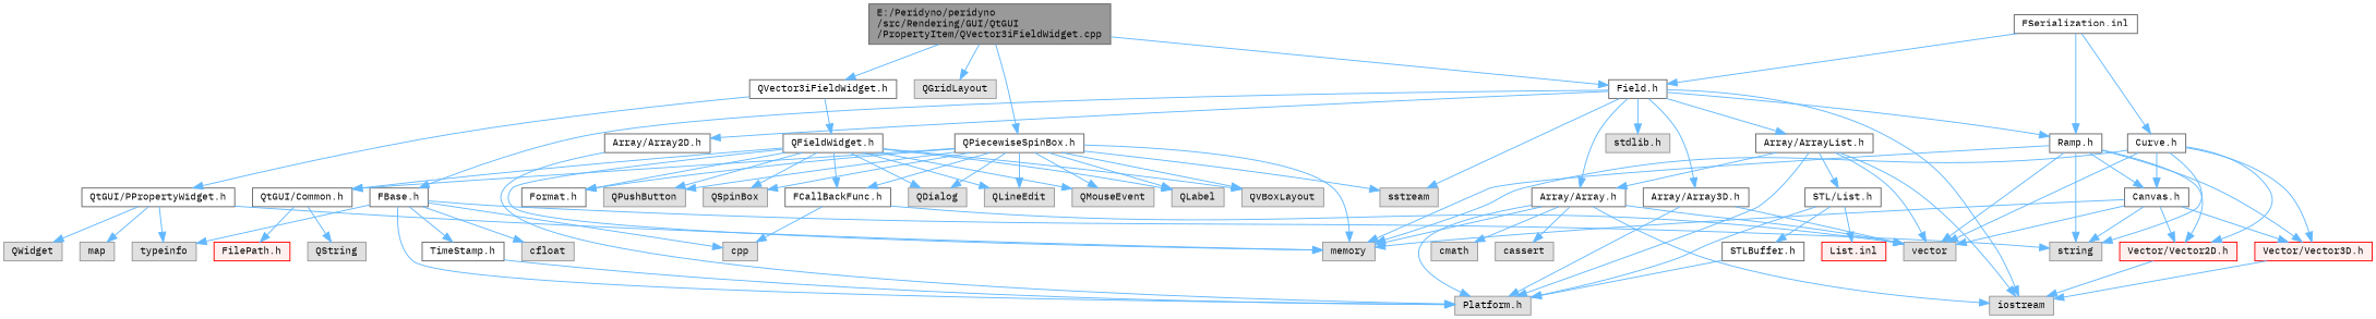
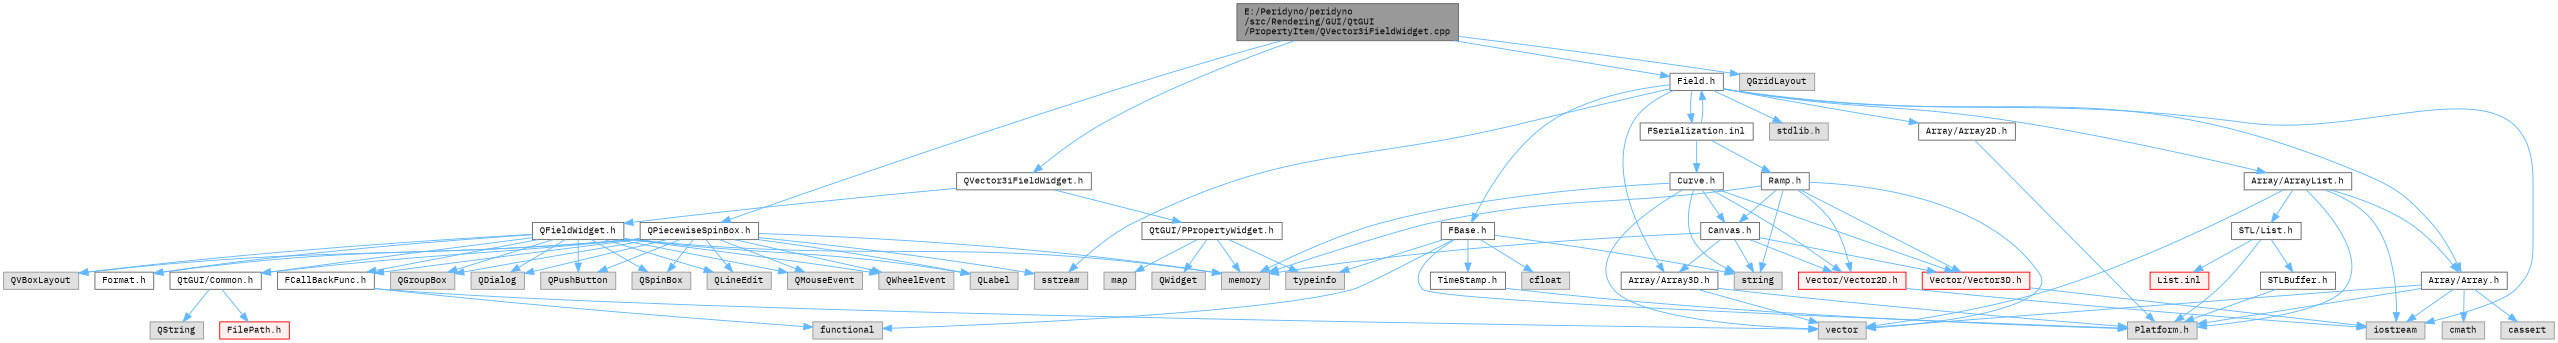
  digraph {
    fontname="IBM Plex Mono"
    node [color=grey60 fillcolor="#E0E0E0" fontname="IBM Plex Mono" fontsize=10 shape=box style=filled]
    edge [color=steelblue1 fontname="IBM Plex Mono" fontsize=10 labelfontname=Helvetica labelfontsize=10 style=solid]
    n1 [color=gray40 fillcolor=grey60 fontcolor=black height=0.2 label="E:/Peridyno/peridyno\l/src/Rendering/GUI/QtGUI\l/PropertyItem/QVector3iFieldWidget.cpp" width=0.4]
    n2 [color=grey40 fillcolor=white height=0.2 label="QVector3iFieldWidget.h" width=0.4]
    n3 [height=0.2 label=QGridLayout width=0.4]
    n4 [color=grey40 fillcolor=white height=0.2 label="Field.h" width=0.4]
    n5 [color=grey40 fillcolor=white height=0.2 label="QPiecewiseSpinBox.h" width=0.4]
    n6 [color=grey40 fillcolor=white height=0.2 label="QFieldWidget.h" width=0.4]
    n7 [color=grey40 fillcolor=white height=0.2 label="QtGUI/PPropertyWidget.h" width=0.4]
    n8 [height=0.2 label=iostream width=0.4]
    n9 [height=0.2 label="stdlib.h" width=0.4]
    n10 [height=0.2 label=sstream width=0.4]
    n11 [color=grey40 fillcolor=white height=0.2 label="FBase.h" width=0.4]
    n12 [color=grey40 fillcolor=white height=0.2 label="Array/Array.h" width=0.4]
    n13 [color=grey40 fillcolor=white height=0.2 label="Array/Array2D.h" width=0.4]
    n14 [color=grey40 fillcolor=white height=0.2 label="Array/Array3D.h" width=0.4]
    n15 [color=grey40 fillcolor=white height=0.2 label="Array/ArrayList.h" width=0.4]
    n16 [color=grey40 fillcolor=white height=0.2 label="FSerialization.inl" width=0.4]
+   n17 [height=0.2 label=QGroupBox width=0.4]
    n18 [height=0.2 label=QPushButton width=0.4]
    n19 [height=0.2 label=QSpinBox width=0.4]
    n20 [height=0.2 label=QDialog width=0.4]
    n21 [height=0.2 label=QLineEdit width=0.4]
    n22 [height=0.2 label=QMouseEvent width=0.4]
+   n23 [height=0.2 label=QWheelEvent width=0.4]
    n24 [height=0.2 label=QLabel width=0.4]
    n25 [height=0.2 label=QVBoxLayout width=0.4]
    n26 [color=grey40 fillcolor=white height=0.2 label="Format.h" width=0.4]
    n27 [color=grey40 fillcolor=white height=0.2 label="FCallBackFunc.h" width=0.4]
    n28 [color=grey40 fillcolor=white height=0.2 label="QtGUI/Common.h" width=0.4]
    n29 [height=0.2 label=memory width=0.4]
    n30 [height=0.2 label=map width=0.4]
    n31 [height=0.2 label=QWidget width=0.4]
    n32 [height=0.2 label=typeinfo width=0.4]
    n33 [height=0.2 label=vector width=0.4]
-   n34 [height=0.2 label=cpp width=0.4]
+   n34 [height=0.2 label=functional width=0.4]
    n35 [height=0.2 label=QString width=0.4]
    n36 [color=red fillcolor="#FFF0F0" height=0.2 label="FilePath.h" width=0.4]
    n37 [height=0.2 label="Platform.h" width=0.4]
    n38 [color=grey40 fillcolor=white height=0.2 label="TimeStamp.h" width=0.4]
    n39 [height=0.2 label=string width=0.4]
    n40 [height=0.2 label=cfloat width=0.4]
    n41 [height=0.2 label=cassert width=0.4]
    n42 [height=0.2 label=cmath width=0.4]
    n43 [color=grey40 fillcolor=white height=0.2 label="STL/List.h" width=0.4]
    n44 [color=grey40 fillcolor=white height=0.2 label="Ramp.h" width=0.4]
    n45 [color=grey40 fillcolor=white height=0.2 label="Curve.h" width=0.4]
    n46 [color=grey40 fillcolor=white height=0.2 label="STLBuffer.h" width=0.4]
    n47 [color=red fillcolor="#FFF0F0" height=0.2 label="List.inl" width=0.4]
    n48 [color=red fillcolor="#FFF0F0" height=0.2 label="Vector/Vector2D.h" width=0.4]
    n49 [color=red fillcolor="#FFF0F0" height=0.2 label="Vector/Vector3D.h" width=0.4]
    n50 [color=grey40 fillcolor=white height=0.2 label="Canvas.h" width=0.4]
    n1 -> n2
    n1 -> n3
    n1 -> n4
    n1 -> n5
    n2 -> n6
    n2 -> n7
    n4 -> n8
    n4 -> n9
    n4 -> n10
    n4 -> n11
    n4 -> n12
    n4 -> n13
    n4 -> n14
    n4 -> n15
-   n4 -> n44
+   n4 -> n16
    n5 -> n10
+   n5 -> n17
    n5 -> n18
    n5 -> n19
    n5 -> n20
    n5 -> n21
    n5 -> n22
+   n5 -> n23
    n5 -> n24
    n5 -> n25
    n5 -> n26
    n5 -> n27
    n5 -> n28
    n5 -> n29
+   n6 -> n17
    n6 -> n18
    n6 -> n19
    n6 -> n20
    n6 -> n21
    n6 -> n22
+   n6 -> n23
    n6 -> n24
    n6 -> n25
    n6 -> n26
    n6 -> n27
    n6 -> n28
    n6 -> n29
    n7 -> n29
    n7 -> n30
    n7 -> n31
    n7 -> n32
    n11 -> n32
    n11 -> n34
    n11 -> n37
    n11 -> n38
    n11 -> n39
    n11 -> n40
    n12 -> n8
-   n12 -> n29
    n12 -> n33
    n12 -> n37
    n12 -> n41
    n12 -> n42
    n13 -> n37
    n14 -> n33
    n14 -> n37
    n15 -> n8
    n15 -> n12
    n15 -> n33
    n15 -> n37
    n15 -> n43
    n16 -> n4
    n16 -> n44
    n16 -> n45
    n27 -> n33
    n27 -> n34
    n28 -> n35
    n28 -> n36
    n38 -> n37
    n43 -> n37
    n43 -> n46
    n43 -> n47
    n44 -> n29
    n44 -> n33
    n44 -> n39
    n44 -> n48
    n44 -> n49
    n44 -> n50
    n45 -> n29
    n45 -> n33
    n45 -> n39
    n45 -> n48
    n45 -> n49
    n45 -> n50
    n46 -> n37
    n48 -> n8
    n49 -> n8
    n50 -> n29
-   n50 -> n33
+   n50 -> n14
    n50 -> n39
    n50 -> n48
    n50 -> n49
  }
